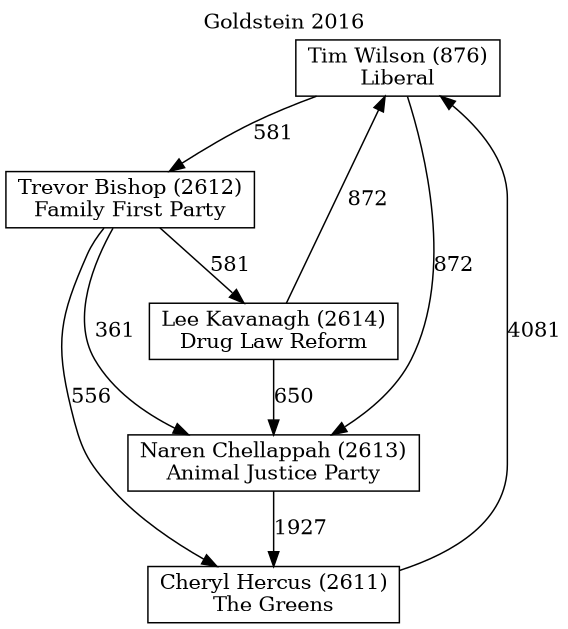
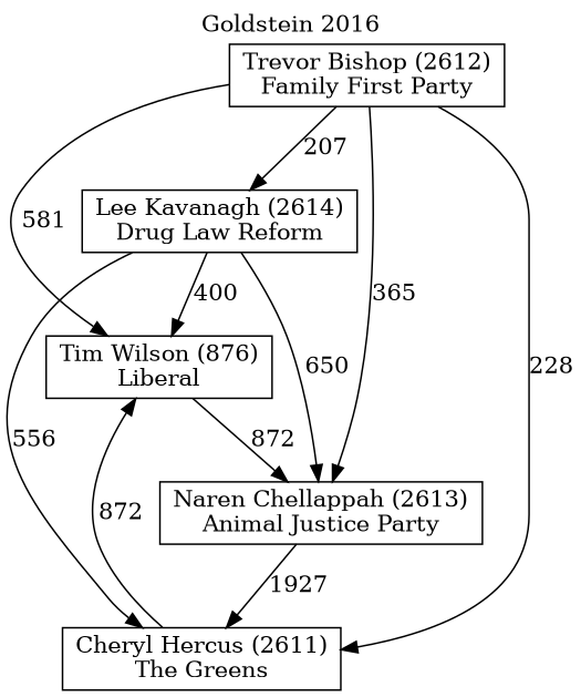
  digraph {
    label="Goldstein 2016"
    labelloc=t
    mclimit=10
    node [shape=box]
    n1 [label="Tim Wilson (876)\nLiberal"]
    n2 [label="Naren Chellappah (2613)\nAnimal Justice Party"]
    n3 [label="Cheryl Hercus (2611)\nThe Greens"]
    n4 [label="Lee Kavanagh (2614)\nDrug Law Reform"]
    n5 [label="Trevor Bishop (2612)\nFamily First Party"]
    n1 -> n2 [label=872]
    n2 -> n3 [label=1927]
-   n3 -> n1 [label=4081]
-   n4 -> n1 [label=872]
+   n3 -> n1 [label=872]
+   n4 -> n1 [label=400]
    n4 -> n2 [label=650]
-   n1 -> n5 [label=581]
-   n5 -> n2 [label=361]
-   n5 -> n3 [label=556]
-   n5 -> n4 [label=581]
+   n4 -> n3 [label=556]
+   n5 -> n1 [label=581]
+   n5 -> n2 [label=365]
+   n5 -> n3 [label=228]
+   n5 -> n4 [label=207]
  }
